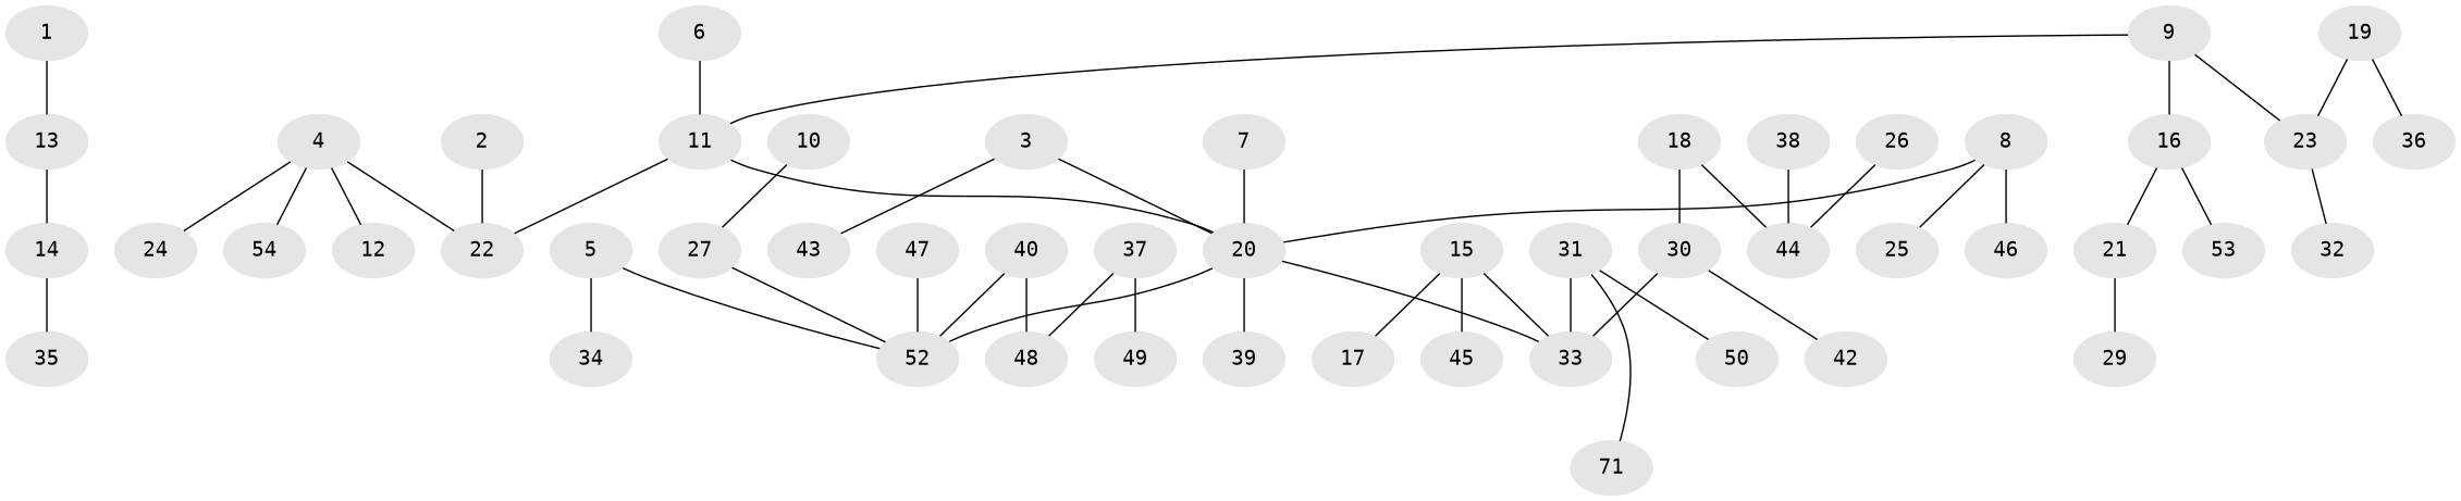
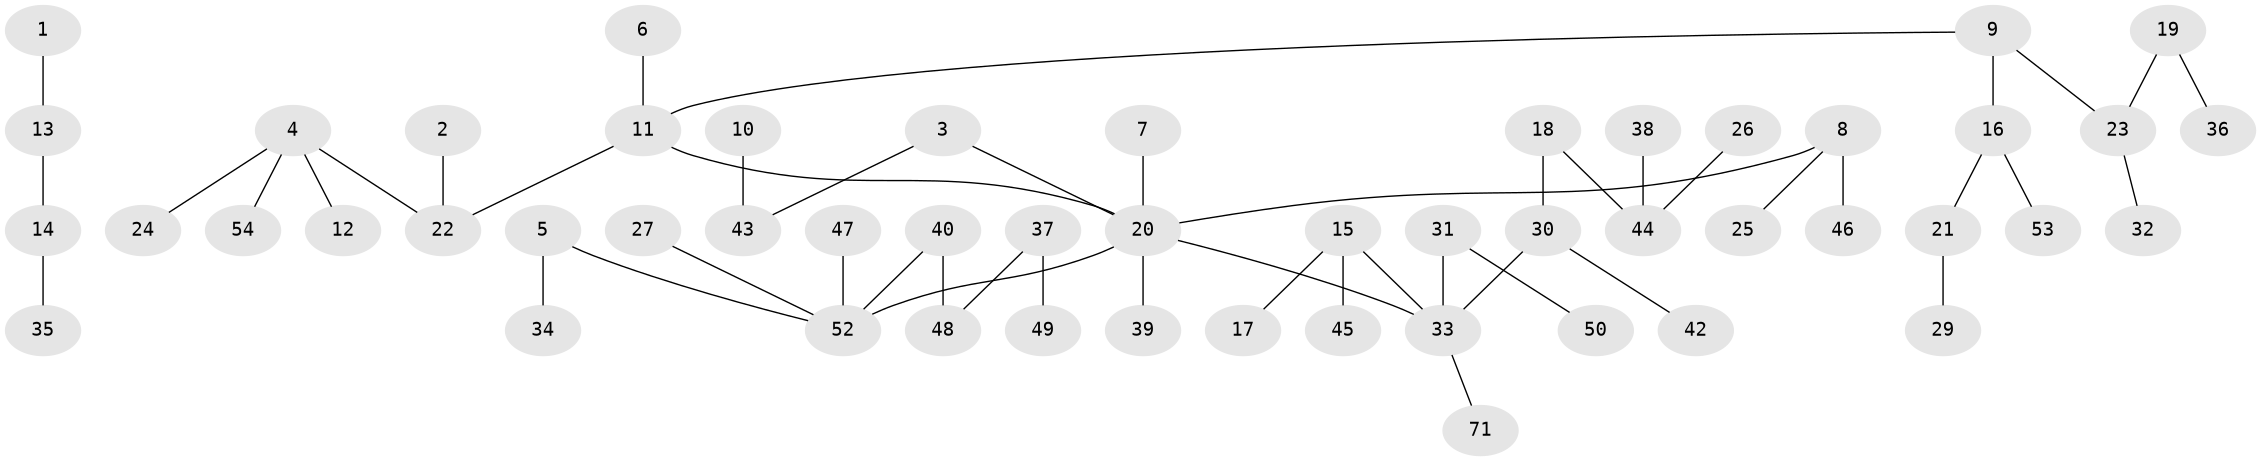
  graph {
    fontname="DejaVu Sans Mono"
    node [color=gray90 fontname="DejaVu Sans Mono" style=filled]
    edge [fontname="DejaVu Sans Mono" weight=1.0]
    1
    13
    6
    11
    14
    2
    22
    3
    20
    43
    52
    33
    39
    4
    12
    24
    54
    5
    34
    7
    8
    25
    46
    9
    16
    23
    21
    53
    32
    10
    27
    35
    15
    17
    45
    29
    18
    30
    44
    42
    19
    36
    26
    31
    n45 [label=71]
    50
    37
    48
    49
    38
    40
    47
    1 -- 13
    13 -- 14
    6 -- 11
    11 -- 22
    11 -- 20
    14 -- 35
    2 -- 22
    3 -- 20
    3 -- 43
    20 -- 52
    20 -- 33
    20 -- 39
    4 -- 22
    4 -- 12
    4 -- 24
    4 -- 54
    5 -- 52
    5 -- 34
    7 -- 20
    8 -- 20
    8 -- 25
    8 -- 46
    9 -- 11
    9 -- 16
    9 -- 23
    16 -- 21
    16 -- 53
    23 -- 32
    21 -- 29
-   10 -- 27
+   10 -- 43
    27 -- 52
    15 -- 33
    15 -- 17
    15 -- 45
    18 -- 30
    18 -- 44
    30 -- 33
    30 -- 42
    19 -- 23
    19 -- 36
    26 -- 44
    31 -- 33
-   31 -- n45
+   33 -- n45
    31 -- 50
    37 -- 48
    37 -- 49
    38 -- 44
    40 -- 52
    40 -- 48
    47 -- 52
  }
